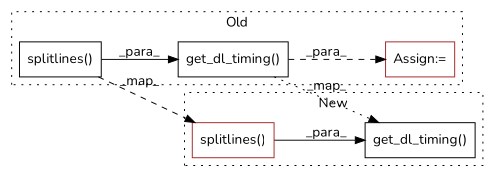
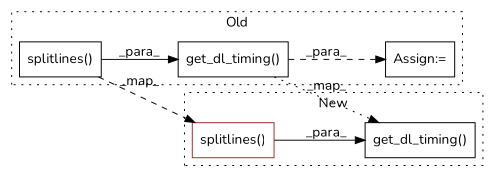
  digraph {
    rankdir=LR
    fontname=Nunito
    node [a=75 l=16 shape=box color=black fontname=Nunito]
    edge [style=solid fontname=Nunito]
    n1 [label="splitlines()" s=2209]
    n2 [l="34,1" label="get_dl_timing()" s="2175,2225"]
-   n3 [a=68 l=4 label="Assign:=" s=2171 color=brown]
+   n3 [a=68 l=4 label="Assign:=" s=2171]
    n4 [label="splitlines()" s=2210 color=brown]
    n5 [l="34,1" label="get_dl_timing()" s="2176,2226"]
    subgraph cluster_1 {
      label=Old
      style=dotted
      n1
      n2
      n3
    }
    subgraph cluster_2 {
      label=New
      style=dotted
      n4
      n5
    }
    n1 -> n2 [label=_para_]
    n1 -> n4 [label=_map_ style=dashed]
    n2 -> n3 [label=_para_ style=dashed]
    n2 -> n5 [label=_map_ style=dotted]
    n4 -> n5 [label=_para_]
  }
